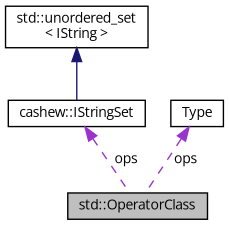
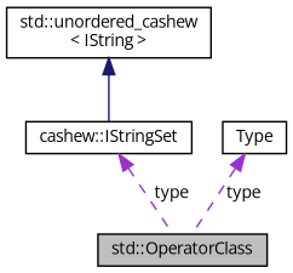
  digraph {
    fontname="Open Sans"
    node [color=black fillcolor=white fontname="Open Sans" fontsize=10 shape=record style=filled]
    edge [color=darkorchid3 dir=back fontname="Open Sans" fontsize=10 labelfontname=Helvetica labelfontsize=10 style=dashed]
    n1 [fillcolor=grey75 fontcolor=black height=0.2 label="std::OperatorClass" width=0.4]
    n2 [height=0.2 label="cashew::IStringSet" width=0.4]
-   n3 [height=0.2 label="std::unordered_set\l\< IString \>" width=0.4]
+   n3 [height=0.2 label="std::unordered_cashew\l\< IString \>" width=0.4]
    n4 [height=0.2 label=Type width=0.4]
-   n2 -> n1 [label=" ops"]
+   n2 -> n1 [label=" type"]
    n3 -> n2 [color=midnightblue style=solid]
-   n4 -> n1 [label=" ops"]
+   n4 -> n1 [label=" type"]
  }
